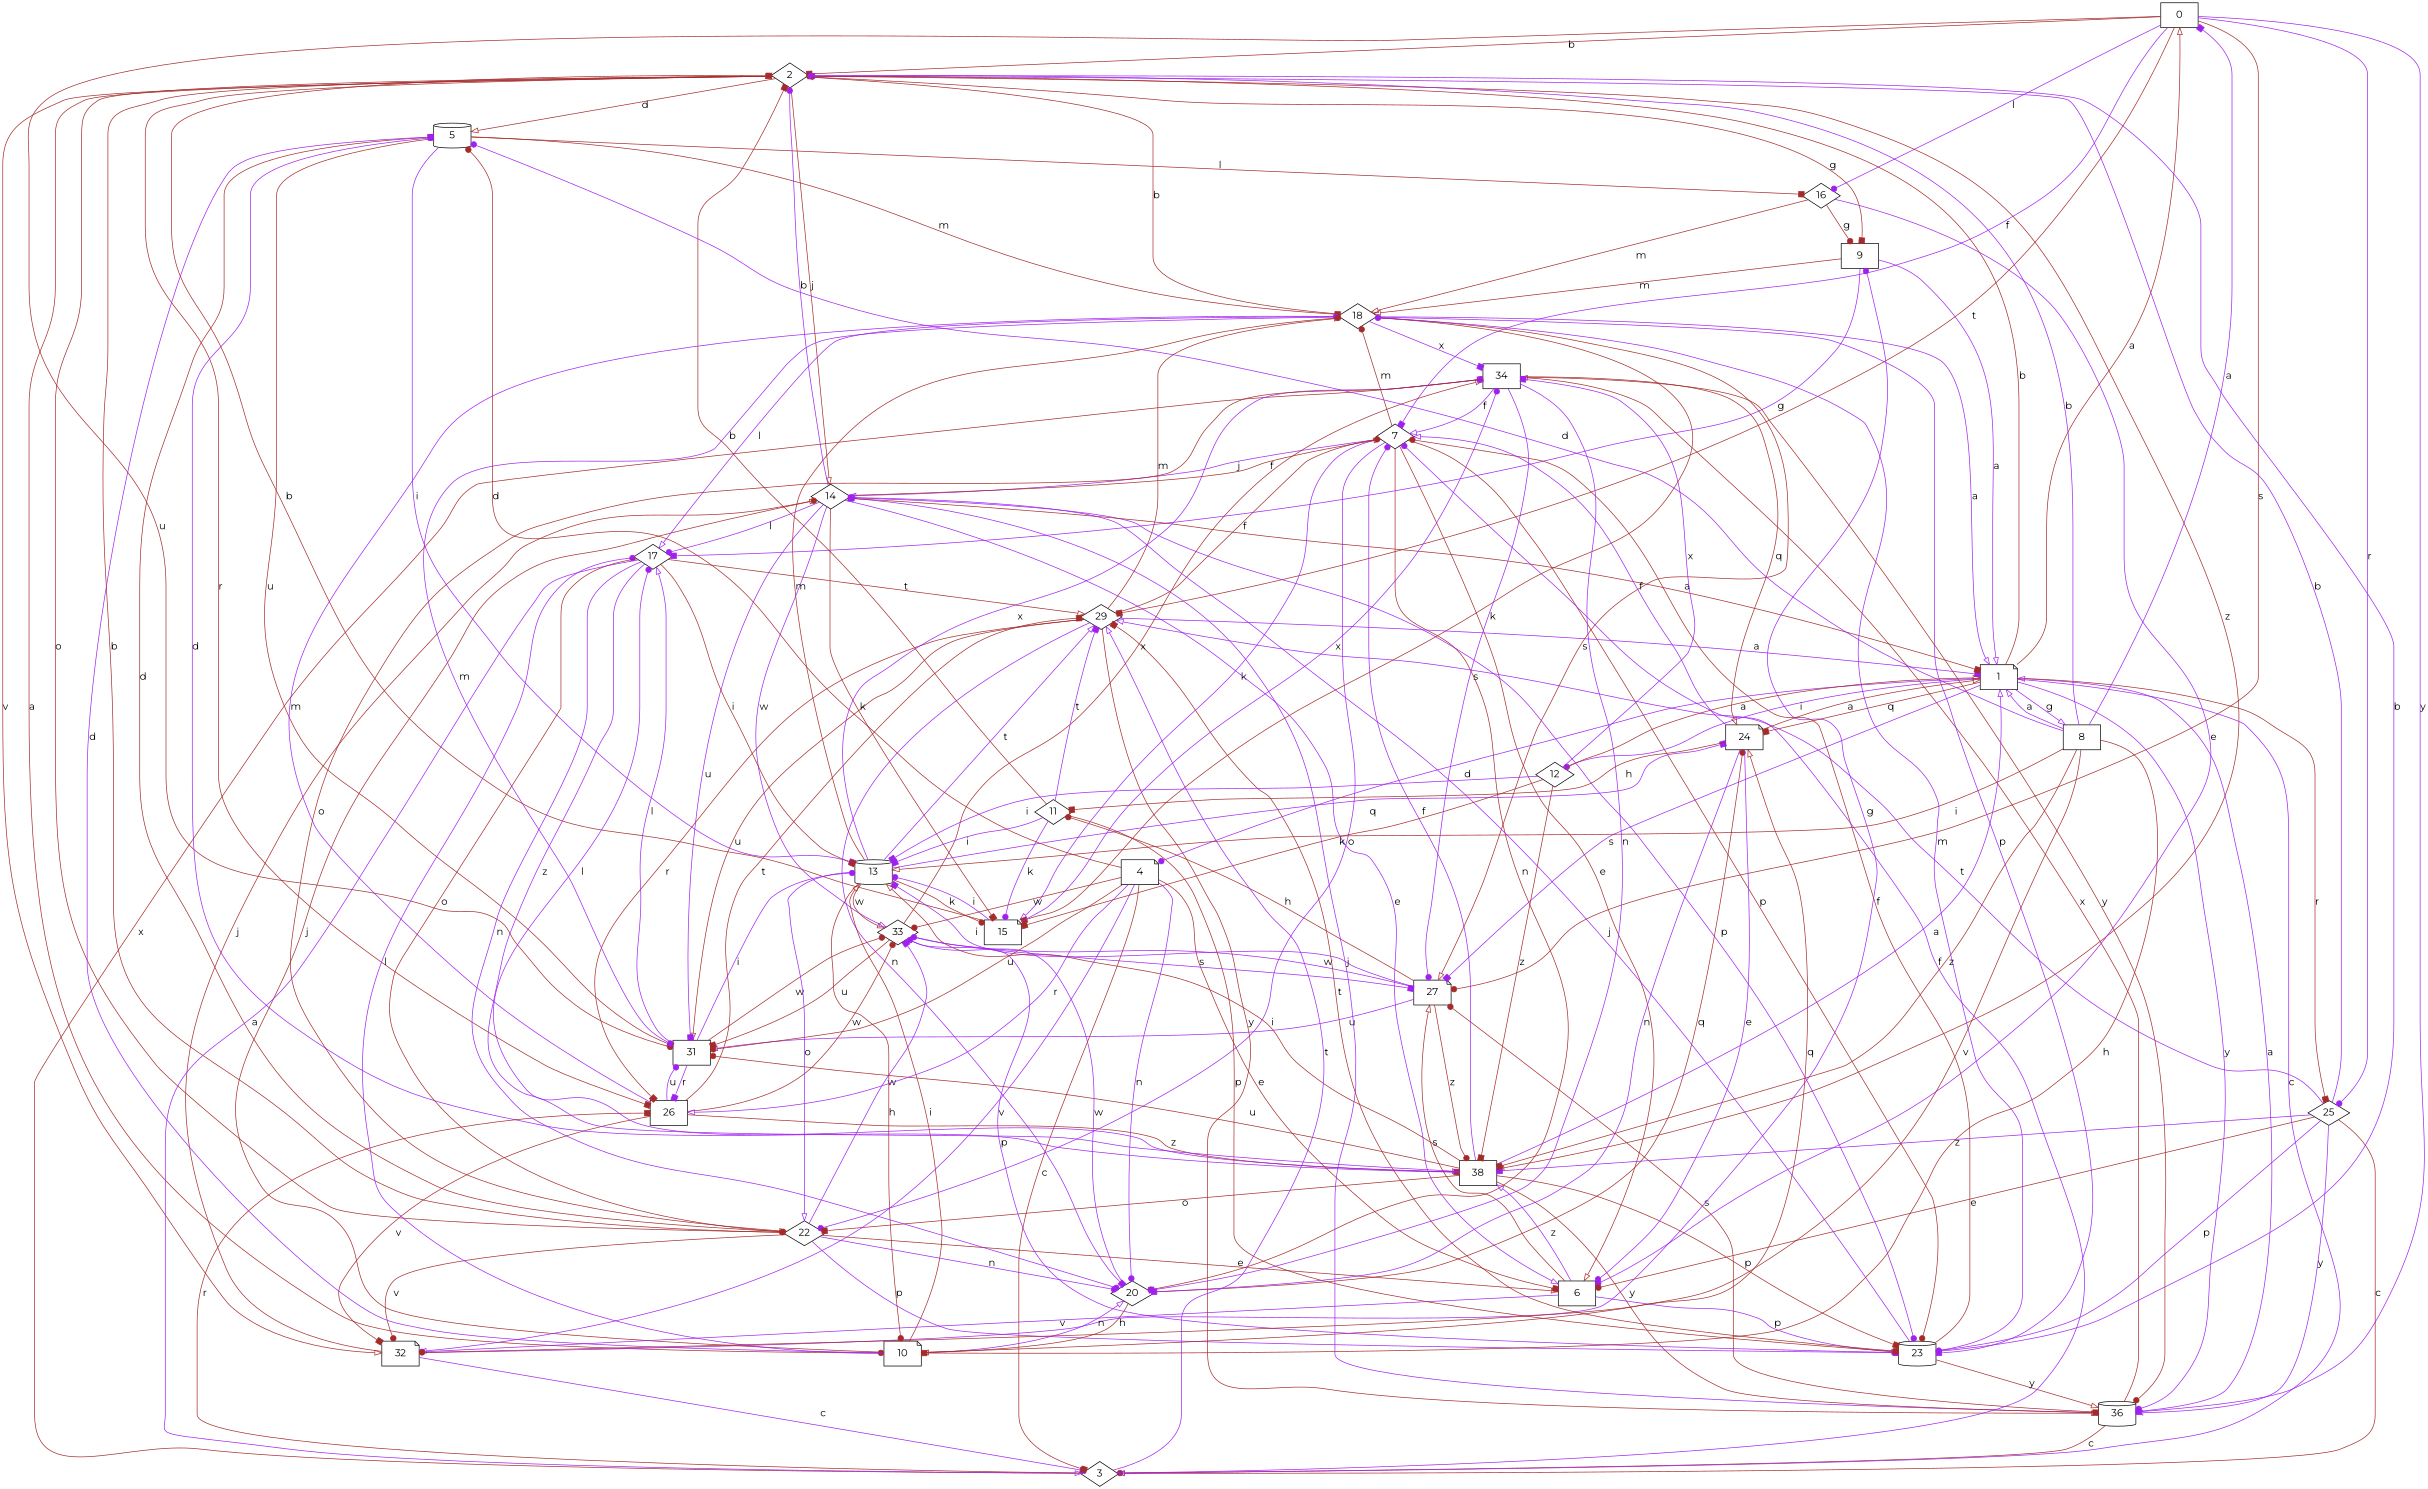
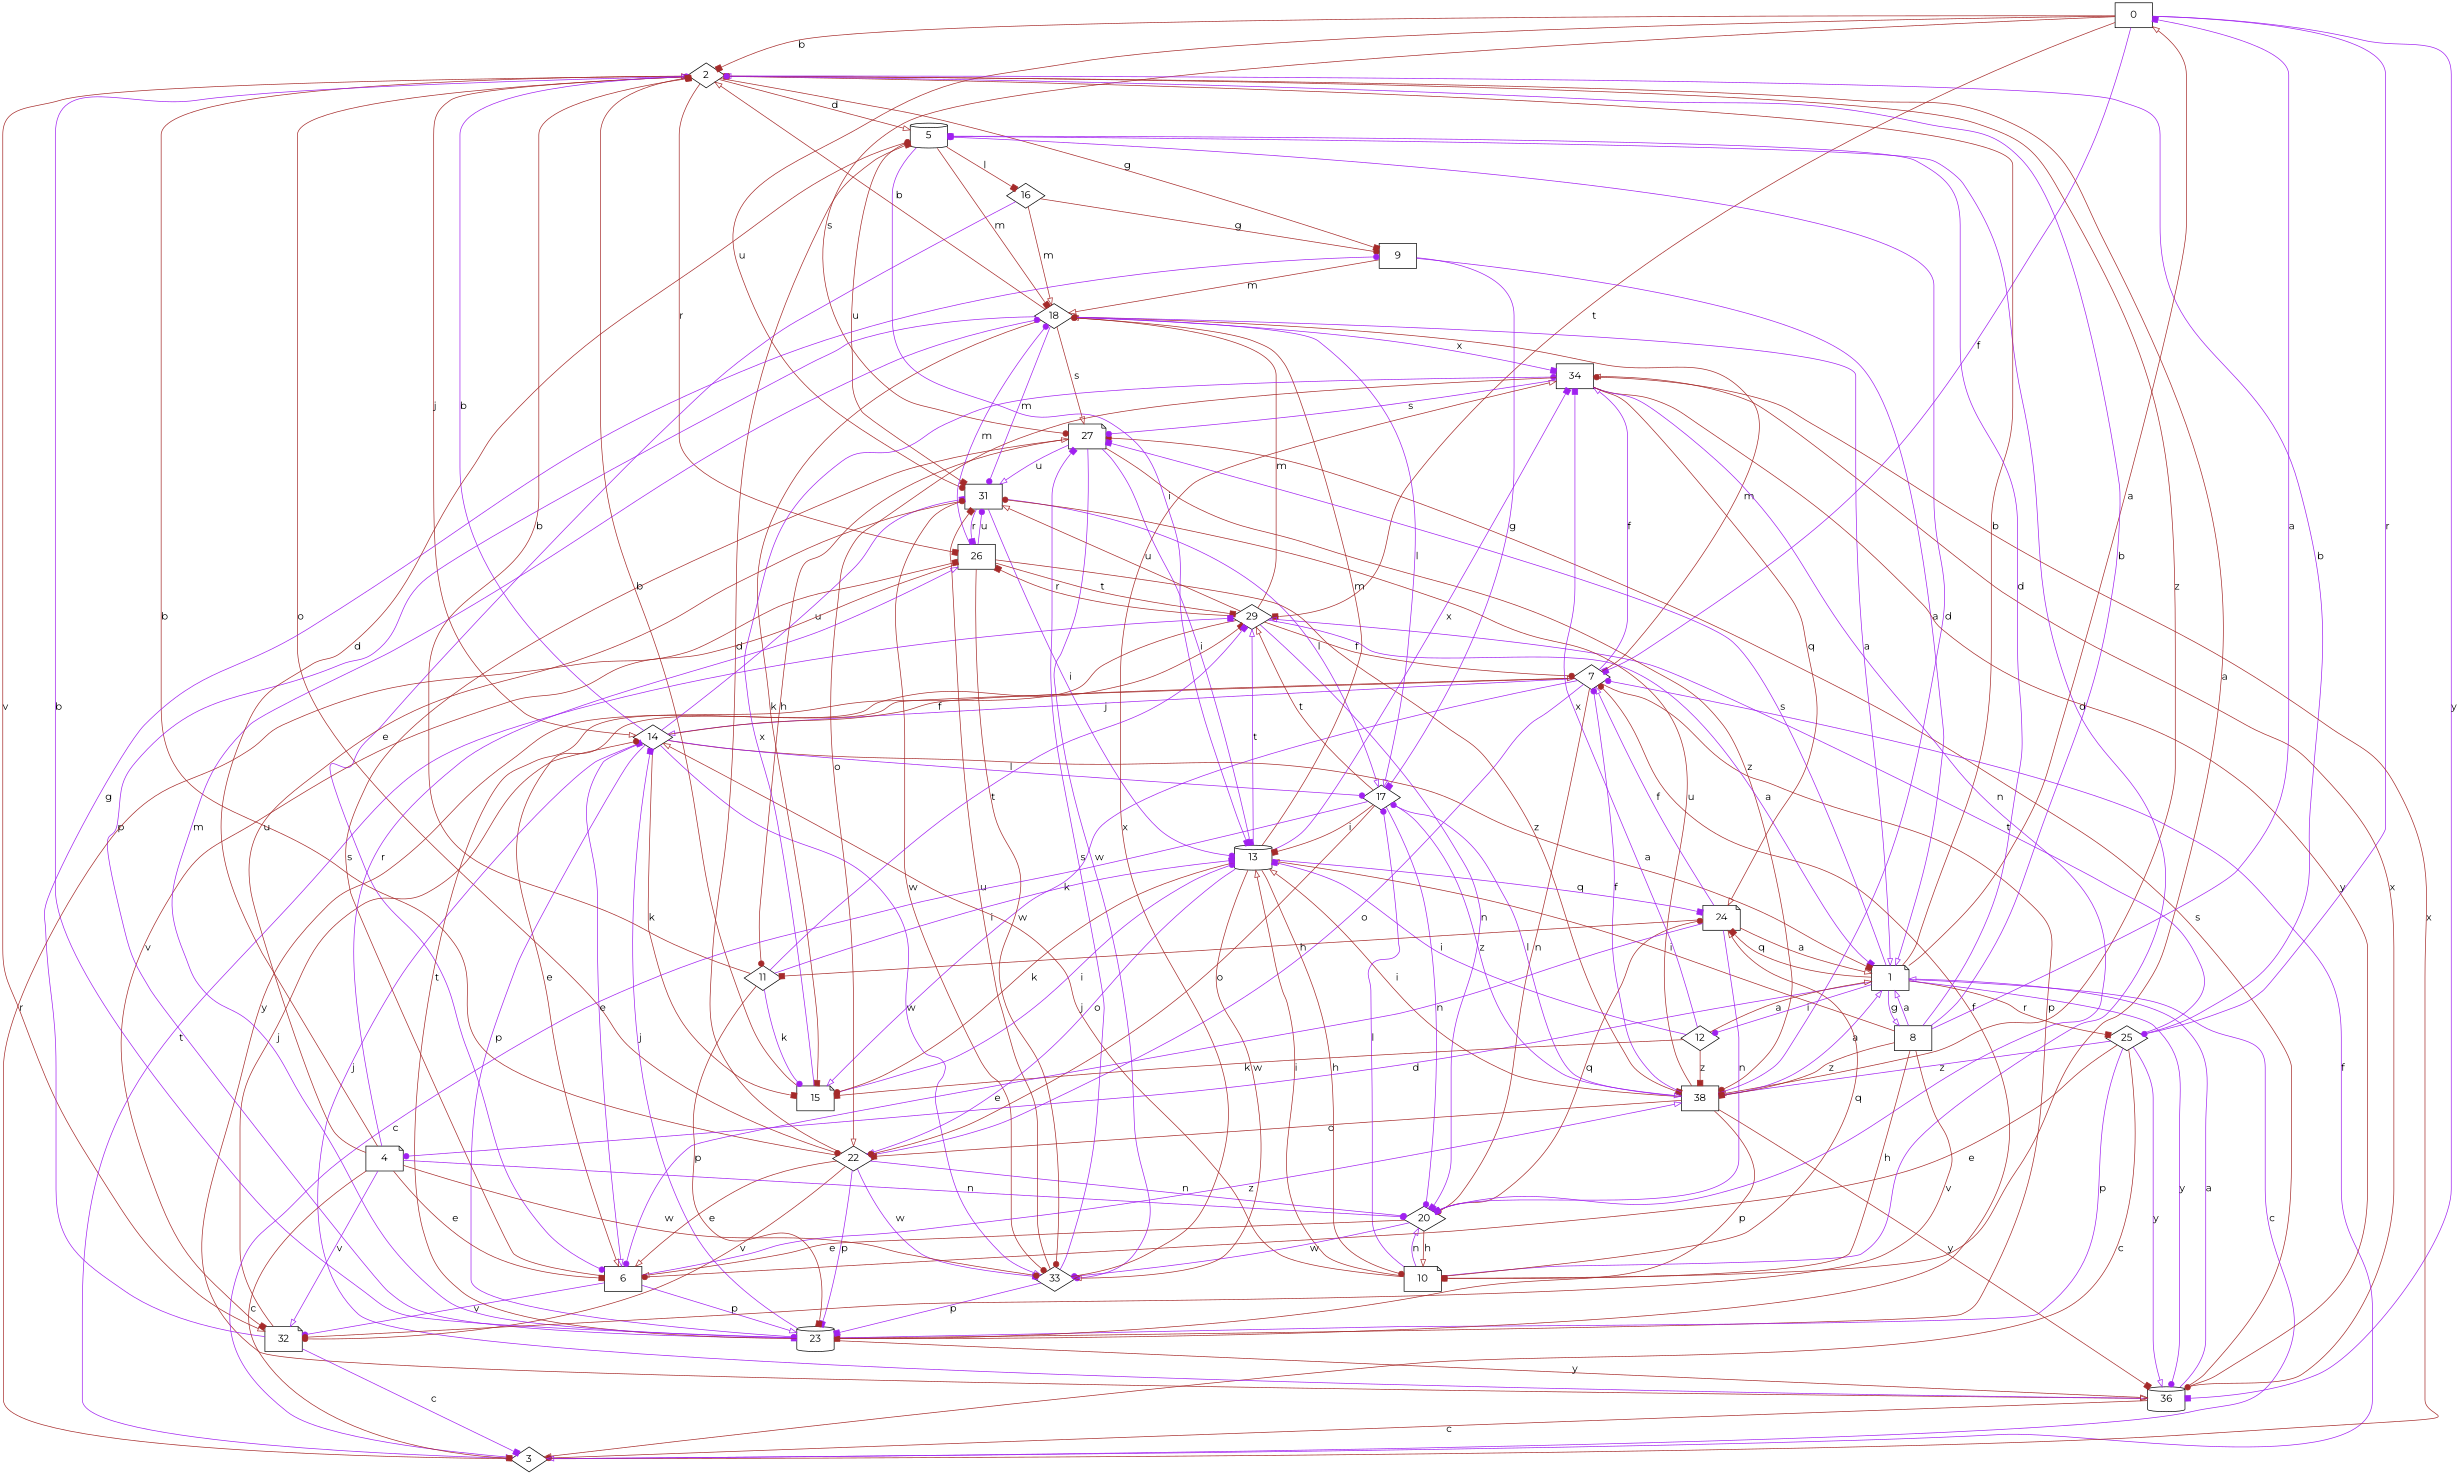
  strict digraph {
    fontname=Montserrat
    node [fontname=Montserrat shape=diamond]
    edge [arrowhead=box color=brown fontname=Montserrat]
    0 [shape=box]
    2
    7
    16
    25
    27 [shape=note]
    29
    31 [shape=box]
    36 [shape=cylinder]
    5 [shape=cylinder]
    9 [shape=box]
    14
    22
    26 [shape=box]
    32 [shape=note]
    38 [shape=box]
    10 [shape=note]
    6 [shape=box]
    20
    18
    23 [shape=cylinder]
    15 [shape=note]
    3
    33
    13 [shape=cylinder]
    11
    1 [shape=note]
    17
    34 [shape=box]
    4 [shape=note]
    8 [shape=box]
    12
    24 [shape=note]
    0 -> 2 [label=b]
    0 -> 7 [color=purple label=f]
-   0 -> 16 [arrowhead=dot color=purple label=l]
    0 -> 25 [arrowhead=dot color=purple label=r]
    0 -> 27 [arrowhead=dot label=s]
    0 -> 29 [label=t]
    0 -> 31 [arrowhead=dot label=u]
    0 -> 36 [color=purple label=y]
    2 -> 5 [arrowhead=onormal label=d]
    2 -> 9 [label=g]
    2 -> 14 [arrowhead=onormal label=j]
    2 -> 22 [arrowhead=dot label=o]
    2 -> 26 [label=r]
    2 -> 32 [arrowhead=onormal label=v]
    2 -> 38 [arrowhead=onormal label=z]
    2 -> 10 [arrowhead=dot label=a]
    7 -> 14 [arrowhead=onormal color=purple label=j]
    7 -> 22 [arrowhead=dot color=purple label=o]
    7 -> 6 [arrowhead=onormal label=e]
    7 -> 20 [arrowhead=dot label=n]
    7 -> 18 [arrowhead=dot label=m]
    7 -> 23 [arrowhead=dot label=p]
    7 -> 15 [arrowhead=onormal color=purple label=k]
    16 -> 9 [arrowhead=dot label=g]
    16 -> 6 [arrowhead=dot color=purple label=e]
    16 -> 18 [arrowhead=onormal label=m]
    25 -> 2 [arrowhead=onormal color=purple label=b]
    25 -> 29 [arrowhead=onormal color=purple label=t]
    25 -> 36 [arrowhead=onormal color=purple label=y]
    25 -> 38 [color=purple label=z]
    25 -> 6 [arrowhead=dot label=e]
    25 -> 23 [arrowhead=dot color=purple label=p]
    25 -> 3 [arrowhead=onormal label=c]
    27 -> 31 [arrowhead=onormal color=purple label=u]
    27 -> 38 [arrowhead=dot label=z]
    27 -> 33 [arrowhead=dot color=purple label=w]
    27 -> 13 [color=purple label=i]
    27 -> 11 [arrowhead=dot label=h]
    29 -> 7 [arrowhead=dot label=f]
    29 -> 31 [arrowhead=onormal label=u]
    29 -> 36 [arrowhead=onormal label=y]
    29 -> 26 [label=r]
    29 -> 20 [color=purple label=n]
    29 -> 18 [arrowhead=onormal label=m]
    29 -> 1 [color=purple label=a]
    31 -> 26 [color=purple label=r]
    31 -> 33 [arrowhead=dot label=w]
    31 -> 13 [arrowhead=dot color=purple label=i]
    31 -> 17 [arrowhead=onormal color=purple label=l]
    36 -> 27 [arrowhead=dot label=s]
    36 -> 14 [color=purple label=j]
    36 -> 3 [arrowhead=dot label=c]
    36 -> 1 [arrowhead=onormal color=purple label=a]
    36 -> 34 [arrowhead=onormal label=x]
    5 -> 16 [label=l]
    5 -> 31 [label=u]
    5 -> 18 [label=m]
    5 -> 13 [color=purple label=i]
    9 -> 18 [arrowhead=onormal label=m]
    9 -> 1 [arrowhead=onormal color=purple label=a]
    9 -> 17 [color=purple label=g]
    14 -> 2 [arrowhead=dot color=purple label=b]
    14 -> 7 [arrowhead=onormal label=f]
    14 -> 31 [color=purple label=u]
    14 -> 6 [arrowhead=onormal color=purple label=e]
    14 -> 23 [arrowhead=dot color=purple label=p]
    14 -> 15 [label=k]
    14 -> 33 [arrowhead=onormal color=purple label=w]
    14 -> 1 [label=a]
    14 -> 17 [arrowhead=dot color=purple label=l]
    22 -> 2 [arrowhead=onormal label=b]
    22 -> 5 [label=d]
    22 -> 32 [arrowhead=dot label=v]
    22 -> 6 [arrowhead=onormal label=e]
    22 -> 20 [arrowhead=dot color=purple label=n]
    22 -> 23 [color=purple label=p]
    22 -> 33 [color=purple label=w]
    26 -> 29 [label=t]
    26 -> 31 [arrowhead=dot color=purple label=u]
    26 -> 32 [label=v]
    26 -> 38 [label=z]
    26 -> 18 [arrowhead=dot color=purple label=m]
    26 -> 33 [arrowhead=dot label=w]
    32 -> 9 [arrowhead=dot color=purple label=g]
    32 -> 14 [arrowhead=dot label=j]
    32 -> 3 [color=purple label=c]
    38 -> 7 [arrowhead=dot color=purple label=f]
    38 -> 31 [arrowhead=dot label=u]
    38 -> 36 [label=y]
    38 -> 5 [arrowhead=dot color=purple label=d]
    38 -> 22 [label=o]
    38 -> 23 [label=p]
    38 -> 13 [arrowhead=onormal label=i]
    38 -> 1 [arrowhead=onormal color=purple label=a]
    38 -> 17 [arrowhead=dot color=purple label=l]
    10 -> 5 [color=purple label=d]
    10 -> 14 [arrowhead=onormal label=j]
    10 -> 20 [arrowhead=onormal color=purple label=n]
    10 -> 13 [arrowhead=onormal label=i]
    10 -> 17 [arrowhead=dot color=purple label=l]
    10 -> 24 [arrowhead=onormal label=q]
    6 -> 27 [arrowhead=onormal label=s]
    6 -> 32 [arrowhead=dot color=purple label=v]
    6 -> 38 [arrowhead=onormal color=purple label=z]
    6 -> 23 [arrowhead=onormal color=purple label=p]
    20 -> 10 [arrowhead=onormal label=h]
+   20 -> 6 [arrowhead=onormal label=e]
    20 -> 33 [arrowhead=dot color=purple label=w]
    20 -> 24 [arrowhead=dot label=q]
    18 -> 2 [arrowhead=onormal label=b]
    18 -> 27 [arrowhead=onormal label=s]
    18 -> 31 [arrowhead=dot color=purple label=m]
    18 -> 23 [color=purple label=p]
    18 -> 15 [label=k]
    18 -> 1 [arrowhead=onormal color=purple label=a]
    18 -> 17 [arrowhead=onormal color=purple label=l]
    18 -> 34 [color=purple label=x]
    23 -> 2 [arrowhead=onormal color=purple label=b]
    23 -> 7 [arrowhead=dot label=f]
    23 -> 29 [label=t]
    23 -> 36 [arrowhead=onormal label=y]
    23 -> 14 [color=purple label=j]
    23 -> 18 [arrowhead=dot color=purple label=m]
    15 -> 2 [label=b]
    15 -> 13 [arrowhead=dot color=purple label=i]
    15 -> 34 [arrowhead=dot color=purple label=x]
    3 -> 7 [arrowhead=dot color=purple label=f]
-   3 -> 29 [arrowhead=onormal color=purple label=t]
+   3 -> 29 [color=purple label=t]
    3 -> 26 [label=r]
    3 -> 34 [arrowhead=dot label=x]
    33 -> 27 [color=purple label=s]
    33 -> 31 [label=u]
    33 -> 23 [color=purple label=p]
    33 -> 34 [arrowhead=onormal label=x]
    13 -> 29 [arrowhead=onormal color=purple label=t]
    13 -> 22 [arrowhead=onormal color=purple label=o]
    13 -> 10 [arrowhead=dot label=h]
    13 -> 18 [arrowhead=dot label=m]
    13 -> 15 [arrowhead=dot label=k]
    13 -> 33 [arrowhead=onormal label=w]
    13 -> 34 [color=purple label=x]
    13 -> 24 [color=purple label=q]
    11 -> 2 [label=b]
    11 -> 29 [color=purple label=t]
    11 -> 23 [label=p]
    11 -> 15 [arrowhead=dot color=purple label=k]
    11 -> 13 [color=purple label=i]
    1 -> 0 [arrowhead=onormal label=a]
    1 -> 2 [label=b]
    1 -> 25 [label=r]
    1 -> 27 [color=purple label=s]
    1 -> 36 [arrowhead=dot color=purple label=y]
    1 -> 3 [arrowhead=onormal color=purple label=c]
    1 -> 4 [arrowhead=dot color=purple label=d]
    1 -> 8 [arrowhead=onormal color=purple label=g]
    1 -> 12 [arrowhead=dot color=purple label=i]
    1 -> 24 [label=q]
    17 -> 29 [arrowhead=onormal label=t]
    17 -> 22 [arrowhead=dot label=o]
    17 -> 38 [arrowhead=onormal color=purple label=z]
    17 -> 20 [arrowhead=dot color=purple label=n]
-   17 -> 3 [arrowhead=onormal color=purple label=a]
+   17 -> 3 [arrowhead=onormal color=purple label=c]
    17 -> 13 [label=i]
-   34 -> 7 [arrowhead=onormal color=purple label=f]
+   7 -> 34 [arrowhead=onormal color=purple label=f]
    34 -> 27 [arrowhead=dot color=purple label=s]
    34 -> 36 [arrowhead=dot label=y]
    34 -> 22 [arrowhead=onormal label=o]
    34 -> 20 [color=purple label=n]
    34 -> 24 [arrowhead=onormal label=q]
    4 -> 31 [arrowhead=dot label=u]
    4 -> 5 [arrowhead=dot label=d]
    4 -> 26 [arrowhead=onormal color=purple label=r]
    4 -> 32 [arrowhead=onormal color=purple label=v]
    4 -> 6 [label=e]
    4 -> 20 [arrowhead=dot color=purple label=n]
    4 -> 3 [label=c]
    4 -> 33 [arrowhead=dot label=w]
    8 -> 0 [color=purple label=a]
    8 -> 2 [arrowhead=dot color=purple label=b]
    8 -> 5 [arrowhead=dot color=purple label=d]
    8 -> 32 [arrowhead=dot label=v]
    8 -> 38 [label=z]
    8 -> 10 [label=h]
    8 -> 13 [arrowhead=onormal label=i]
    8 -> 1 [arrowhead=onormal color=purple label=a]
    12 -> 38 [label=z]
    12 -> 15 [label=k]
    12 -> 13 [color=purple label=i]
    12 -> 1 [arrowhead=onormal label=a]
    12 -> 34 [color=purple label=x]
    24 -> 7 [arrowhead=onormal color=purple label=f]
    24 -> 6 [arrowhead=dot color=purple label=e]
    24 -> 20 [color=purple label=n]
    24 -> 11 [label=h]
    24 -> 1 [arrowhead=onormal label=a]
  }
